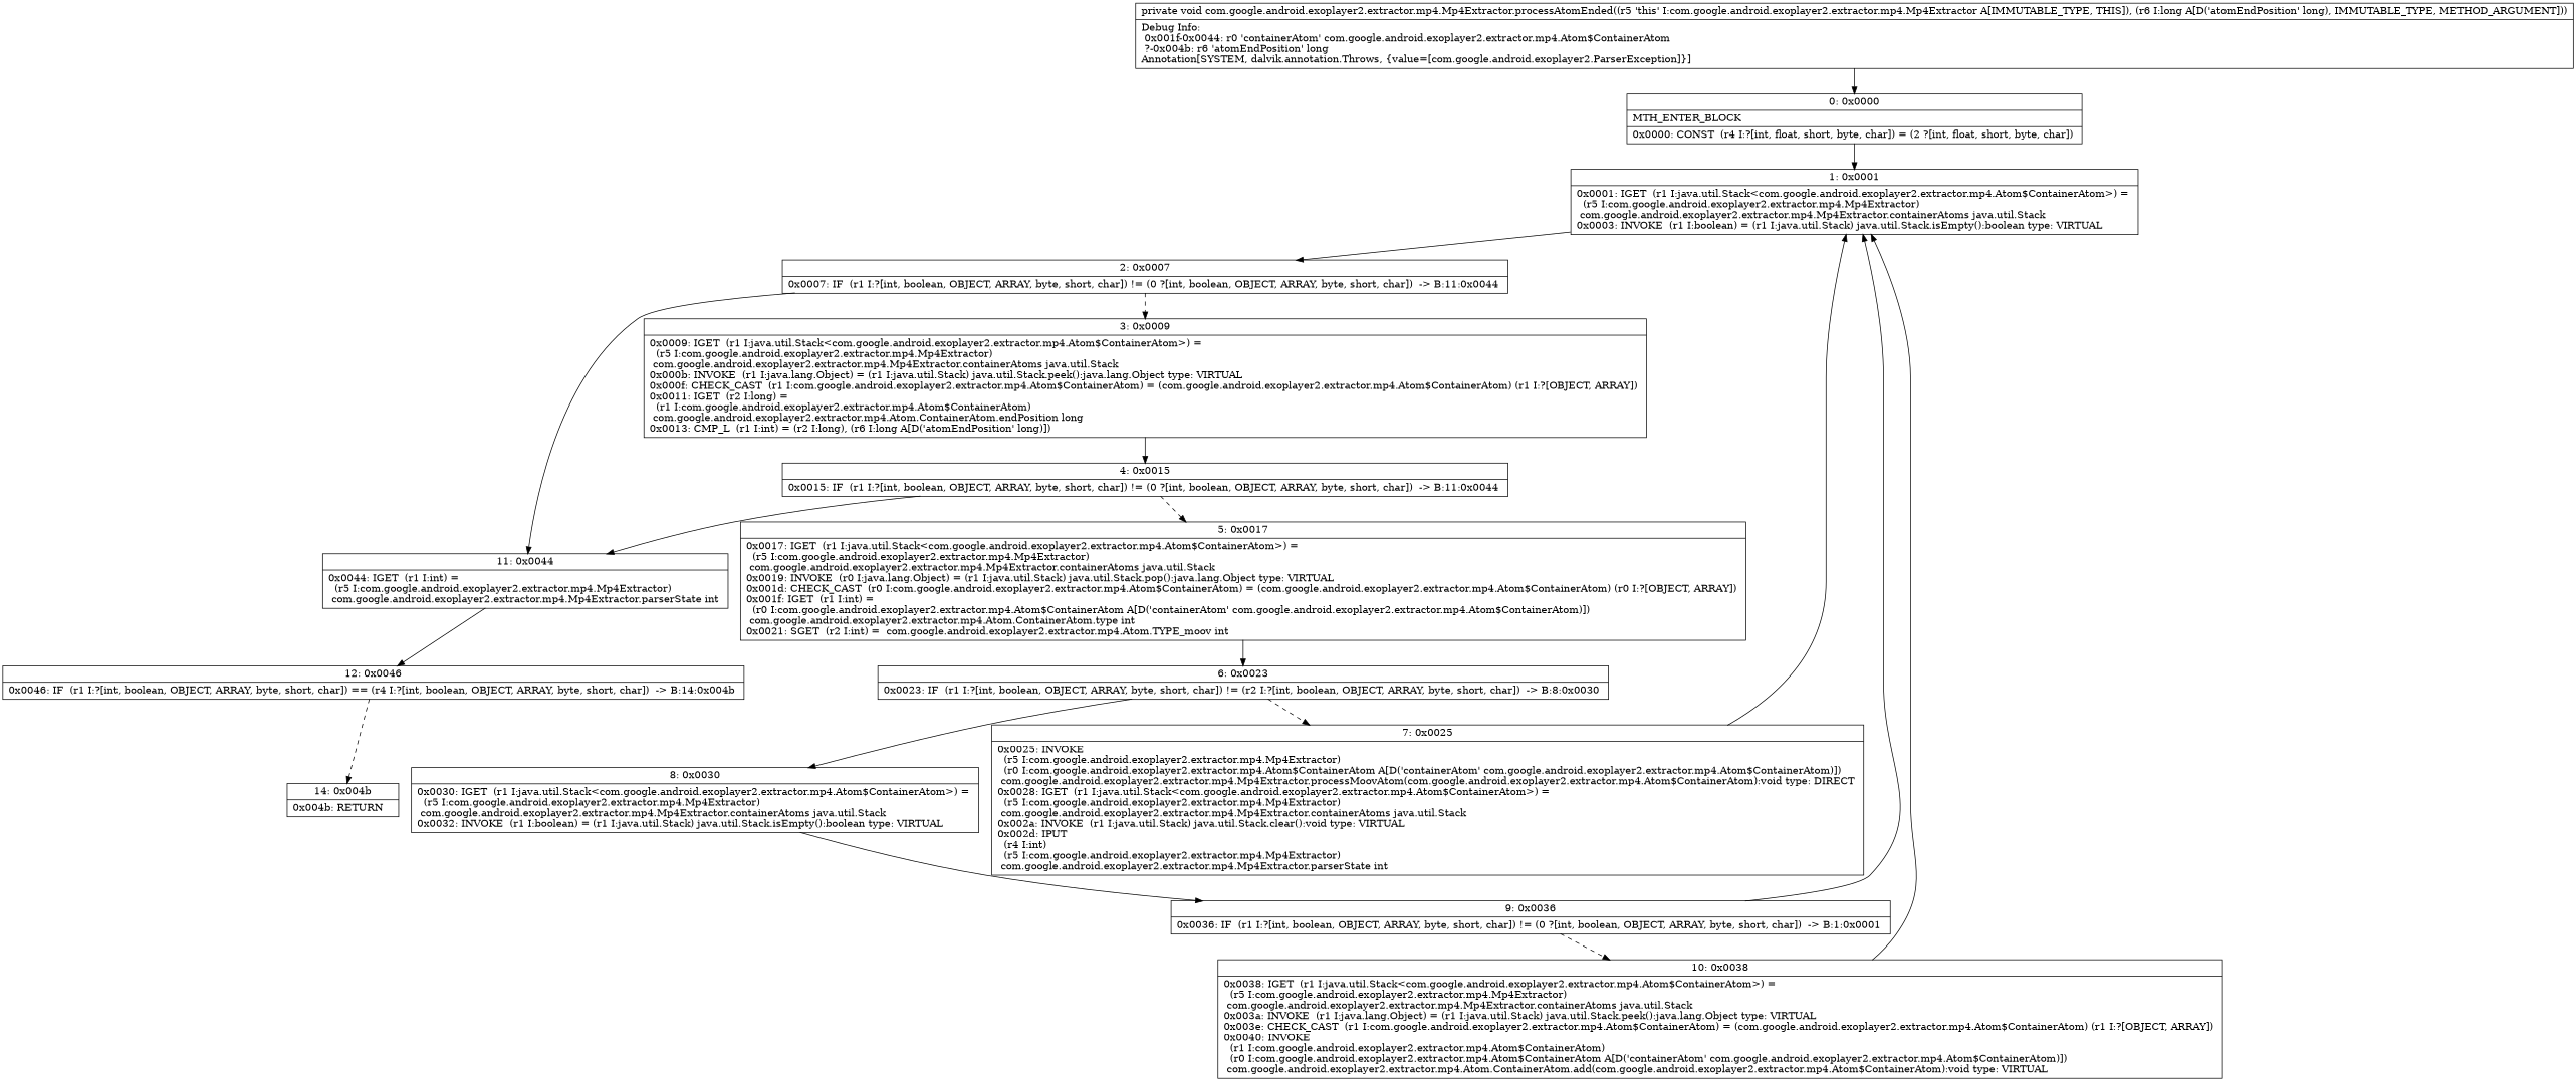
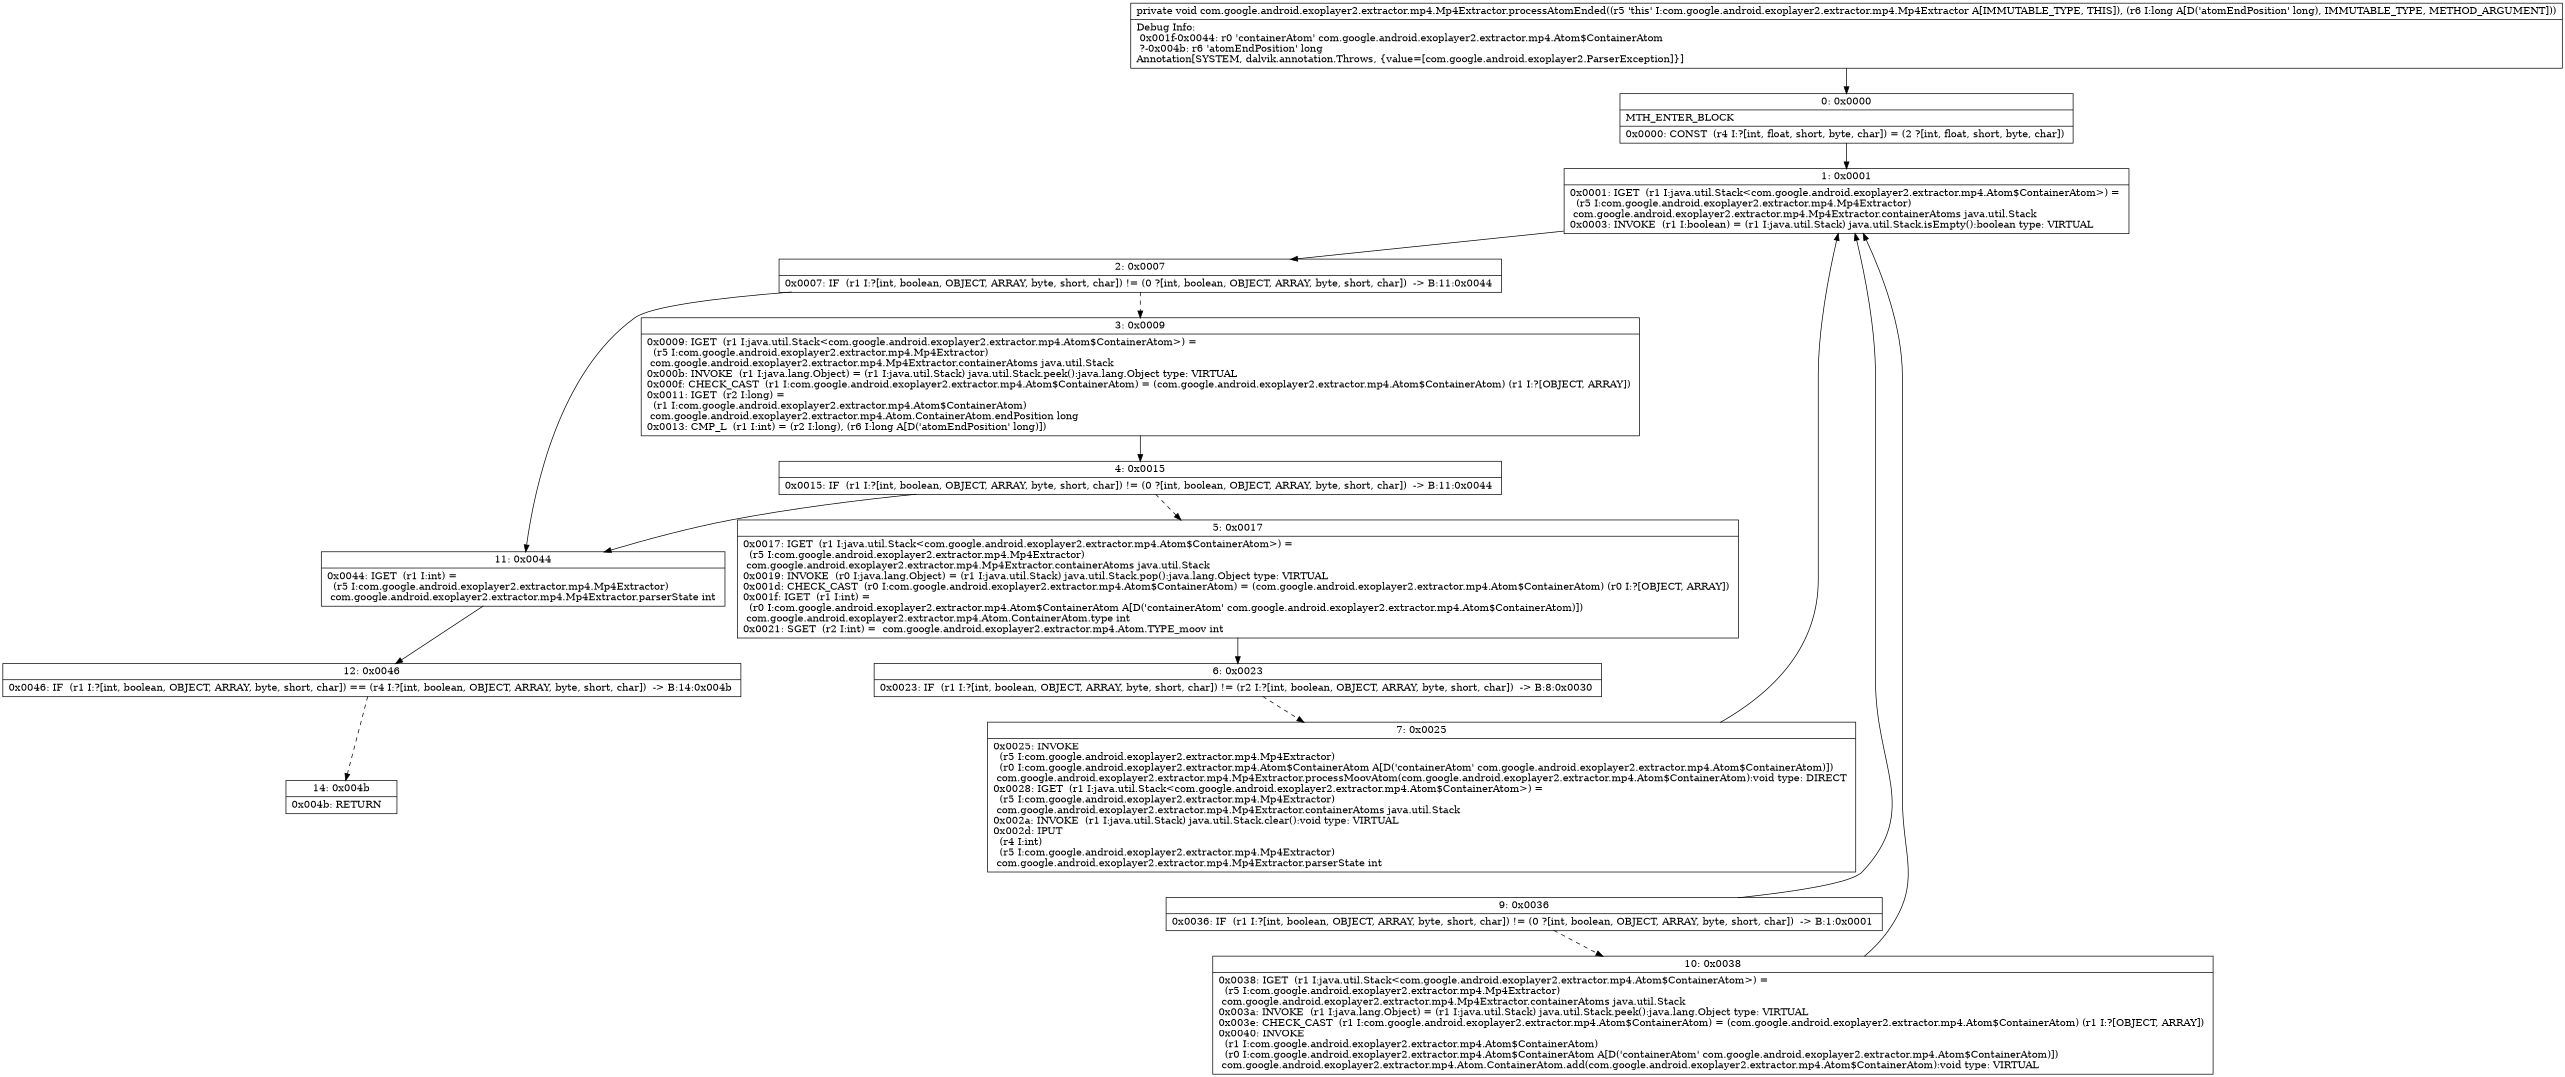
  digraph {
    node [shape=record]
    n1 [label="{0\:\ 0x0000|MTH_ENTER_BLOCK\l|0x0000: CONST  (r4 I:?[int, float, short, byte, char]) = (2 ?[int, float, short, byte, char]) \l}"]
    n2 [label="{1\:\ 0x0001|0x0001: IGET  (r1 I:java.util.Stack\<com.google.android.exoplayer2.extractor.mp4.Atom$ContainerAtom\>) = \l  (r5 I:com.google.android.exoplayer2.extractor.mp4.Mp4Extractor)\l com.google.android.exoplayer2.extractor.mp4.Mp4Extractor.containerAtoms java.util.Stack \l0x0003: INVOKE  (r1 I:boolean) = (r1 I:java.util.Stack) java.util.Stack.isEmpty():boolean type: VIRTUAL \l}"]
    n3 [label="{2\:\ 0x0007|0x0007: IF  (r1 I:?[int, boolean, OBJECT, ARRAY, byte, short, char]) != (0 ?[int, boolean, OBJECT, ARRAY, byte, short, char])  \-\> B:11:0x0044 \l}"]
    n4 [label="{3\:\ 0x0009|0x0009: IGET  (r1 I:java.util.Stack\<com.google.android.exoplayer2.extractor.mp4.Atom$ContainerAtom\>) = \l  (r5 I:com.google.android.exoplayer2.extractor.mp4.Mp4Extractor)\l com.google.android.exoplayer2.extractor.mp4.Mp4Extractor.containerAtoms java.util.Stack \l0x000b: INVOKE  (r1 I:java.lang.Object) = (r1 I:java.util.Stack) java.util.Stack.peek():java.lang.Object type: VIRTUAL \l0x000f: CHECK_CAST  (r1 I:com.google.android.exoplayer2.extractor.mp4.Atom$ContainerAtom) = (com.google.android.exoplayer2.extractor.mp4.Atom$ContainerAtom) (r1 I:?[OBJECT, ARRAY]) \l0x0011: IGET  (r2 I:long) = \l  (r1 I:com.google.android.exoplayer2.extractor.mp4.Atom$ContainerAtom)\l com.google.android.exoplayer2.extractor.mp4.Atom.ContainerAtom.endPosition long \l0x0013: CMP_L  (r1 I:int) = (r2 I:long), (r6 I:long A[D('atomEndPosition' long)]) \l}"]
    n5 [label="{11\:\ 0x0044|0x0044: IGET  (r1 I:int) = \l  (r5 I:com.google.android.exoplayer2.extractor.mp4.Mp4Extractor)\l com.google.android.exoplayer2.extractor.mp4.Mp4Extractor.parserState int \l}"]
    n6 [label="{4\:\ 0x0015|0x0015: IF  (r1 I:?[int, boolean, OBJECT, ARRAY, byte, short, char]) != (0 ?[int, boolean, OBJECT, ARRAY, byte, short, char])  \-\> B:11:0x0044 \l}"]
    n7 [label="{12\:\ 0x0046|0x0046: IF  (r1 I:?[int, boolean, OBJECT, ARRAY, byte, short, char]) == (r4 I:?[int, boolean, OBJECT, ARRAY, byte, short, char])  \-\> B:14:0x004b \l}"]
    n8 [label="{5\:\ 0x0017|0x0017: IGET  (r1 I:java.util.Stack\<com.google.android.exoplayer2.extractor.mp4.Atom$ContainerAtom\>) = \l  (r5 I:com.google.android.exoplayer2.extractor.mp4.Mp4Extractor)\l com.google.android.exoplayer2.extractor.mp4.Mp4Extractor.containerAtoms java.util.Stack \l0x0019: INVOKE  (r0 I:java.lang.Object) = (r1 I:java.util.Stack) java.util.Stack.pop():java.lang.Object type: VIRTUAL \l0x001d: CHECK_CAST  (r0 I:com.google.android.exoplayer2.extractor.mp4.Atom$ContainerAtom) = (com.google.android.exoplayer2.extractor.mp4.Atom$ContainerAtom) (r0 I:?[OBJECT, ARRAY]) \l0x001f: IGET  (r1 I:int) = \l  (r0 I:com.google.android.exoplayer2.extractor.mp4.Atom$ContainerAtom A[D('containerAtom' com.google.android.exoplayer2.extractor.mp4.Atom$ContainerAtom)])\l com.google.android.exoplayer2.extractor.mp4.Atom.ContainerAtom.type int \l0x0021: SGET  (r2 I:int) =  com.google.android.exoplayer2.extractor.mp4.Atom.TYPE_moov int \l}"]
    n9 [label="{6\:\ 0x0023|0x0023: IF  (r1 I:?[int, boolean, OBJECT, ARRAY, byte, short, char]) != (r2 I:?[int, boolean, OBJECT, ARRAY, byte, short, char])  \-\> B:8:0x0030 \l}"]
    n10 [label="{7\:\ 0x0025|0x0025: INVOKE  \l  (r5 I:com.google.android.exoplayer2.extractor.mp4.Mp4Extractor)\l  (r0 I:com.google.android.exoplayer2.extractor.mp4.Atom$ContainerAtom A[D('containerAtom' com.google.android.exoplayer2.extractor.mp4.Atom$ContainerAtom)])\l com.google.android.exoplayer2.extractor.mp4.Mp4Extractor.processMoovAtom(com.google.android.exoplayer2.extractor.mp4.Atom$ContainerAtom):void type: DIRECT \l0x0028: IGET  (r1 I:java.util.Stack\<com.google.android.exoplayer2.extractor.mp4.Atom$ContainerAtom\>) = \l  (r5 I:com.google.android.exoplayer2.extractor.mp4.Mp4Extractor)\l com.google.android.exoplayer2.extractor.mp4.Mp4Extractor.containerAtoms java.util.Stack \l0x002a: INVOKE  (r1 I:java.util.Stack) java.util.Stack.clear():void type: VIRTUAL \l0x002d: IPUT  \l  (r4 I:int)\l  (r5 I:com.google.android.exoplayer2.extractor.mp4.Mp4Extractor)\l com.google.android.exoplayer2.extractor.mp4.Mp4Extractor.parserState int \l}"]
-   n11 [label="{8\:\ 0x0030|0x0030: IGET  (r1 I:java.util.Stack\<com.google.android.exoplayer2.extractor.mp4.Atom$ContainerAtom\>) = \l  (r5 I:com.google.android.exoplayer2.extractor.mp4.Mp4Extractor)\l com.google.android.exoplayer2.extractor.mp4.Mp4Extractor.containerAtoms java.util.Stack \l0x0032: INVOKE  (r1 I:boolean) = (r1 I:java.util.Stack) java.util.Stack.isEmpty():boolean type: VIRTUAL \l}"]
    n12 [label="{9\:\ 0x0036|0x0036: IF  (r1 I:?[int, boolean, OBJECT, ARRAY, byte, short, char]) != (0 ?[int, boolean, OBJECT, ARRAY, byte, short, char])  \-\> B:1:0x0001 \l}"]
    n13 [label="{10\:\ 0x0038|0x0038: IGET  (r1 I:java.util.Stack\<com.google.android.exoplayer2.extractor.mp4.Atom$ContainerAtom\>) = \l  (r5 I:com.google.android.exoplayer2.extractor.mp4.Mp4Extractor)\l com.google.android.exoplayer2.extractor.mp4.Mp4Extractor.containerAtoms java.util.Stack \l0x003a: INVOKE  (r1 I:java.lang.Object) = (r1 I:java.util.Stack) java.util.Stack.peek():java.lang.Object type: VIRTUAL \l0x003e: CHECK_CAST  (r1 I:com.google.android.exoplayer2.extractor.mp4.Atom$ContainerAtom) = (com.google.android.exoplayer2.extractor.mp4.Atom$ContainerAtom) (r1 I:?[OBJECT, ARRAY]) \l0x0040: INVOKE  \l  (r1 I:com.google.android.exoplayer2.extractor.mp4.Atom$ContainerAtom)\l  (r0 I:com.google.android.exoplayer2.extractor.mp4.Atom$ContainerAtom A[D('containerAtom' com.google.android.exoplayer2.extractor.mp4.Atom$ContainerAtom)])\l com.google.android.exoplayer2.extractor.mp4.Atom.ContainerAtom.add(com.google.android.exoplayer2.extractor.mp4.Atom$ContainerAtom):void type: VIRTUAL \l}"]
    n14 [label="{14\:\ 0x004b|0x004b: RETURN   \l}"]
    n15 [label="{private void com.google.android.exoplayer2.extractor.mp4.Mp4Extractor.processAtomEnded((r5 'this' I:com.google.android.exoplayer2.extractor.mp4.Mp4Extractor A[IMMUTABLE_TYPE, THIS]), (r6 I:long A[D('atomEndPosition' long), IMMUTABLE_TYPE, METHOD_ARGUMENT]))  | Debug Info:\l  0x001f\-0x0044: r0 'containerAtom' com.google.android.exoplayer2.extractor.mp4.Atom$ContainerAtom\l  ?\-0x004b: r6 'atomEndPosition' long\lAnnotation[SYSTEM, dalvik.annotation.Throws, \{value=[com.google.android.exoplayer2.ParserException]\}]\l}"]
    n1 -> n2
    n2 -> n3
    n3 -> n4 [style=dashed]
    n3 -> n5
    n4 -> n6
    n5 -> n7
    n6 -> n5
    n6 -> n8 [style=dashed]
    n7 -> n14 [style=dashed]
    n8 -> n9
    n9 -> n10 [style=dashed]
-   n9 -> n11
    n10 -> n2
-   n11 -> n12
    n12 -> n2
    n12 -> n13 [style=dashed]
    n13 -> n2
    n15 -> n1
  }
